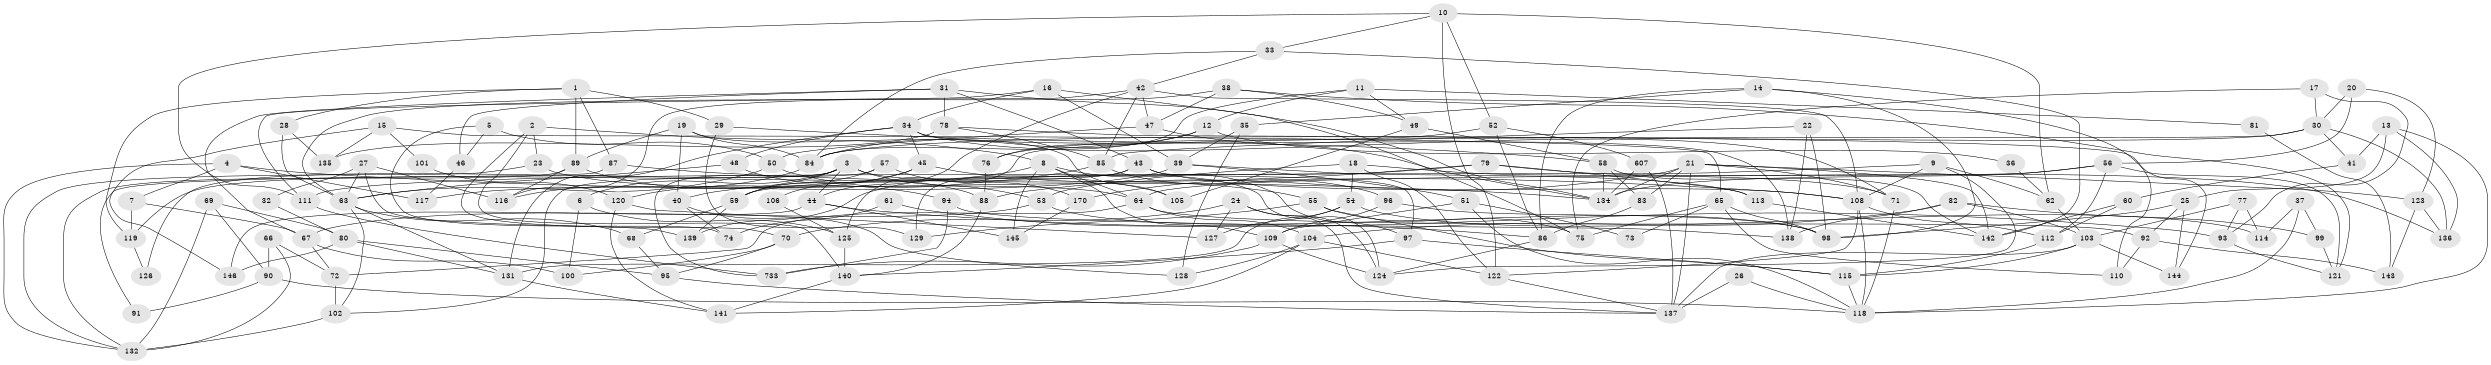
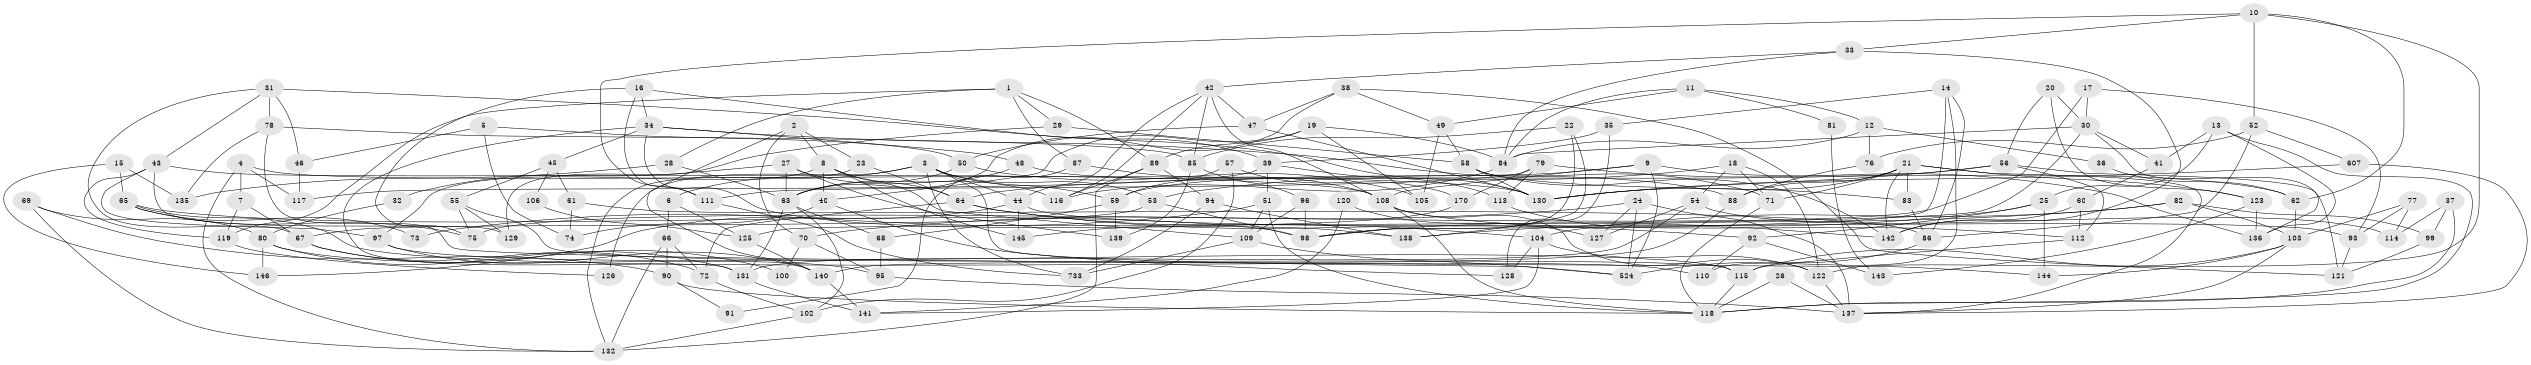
  graph {
    node [color=gray90 style=filled]
    1
    28
    29
    87
    89
    119
    135
    63
    58
    129
    108
    91
    132
    116
    94
    126
    2
    8
    23
    70
    140
    40
    64
    97
    109
    145
    100
    95
    141
    3
    6
    44
    53
    59
-   124
+   124 [label=524]
    n36 [label=733]
    66
    125
    146
    93
    67
    98
    139
    68
    4
    7
    117
-   134
+   134 [label=130]
    5
    46
    50
    74
    105
    72
    90
    128
    92
    104
    115
    9
    62
    103
    122
    118
    112
    10
    33
    52
    111
    84
    142
    42
    76
    86
    n75 [label=607]
    137
    11
    12
    49
    81
    36
    143
    88
    13
    25
    41
    136
    144
    60
    14
    35
    110
    39
    15
    65
-   101
    75
    73
    120
    16
    34
    71
    138
    45
    48
    131
    51
    113
    17
    30
    121
    18
    54
    127
    114
    19
    20
    56
    123
    21
    83
    22
    85
    96
    24
    26
    27
    32
    80
    102
    31
    43
    78
    47
    55
    106
    37
    99
    38
    57
    n141 [label=170]
    61
    69
    77
    79
    82
    1 -- 28
    1 -- 29
    1 -- 87
    1 -- 89
    1 -- 119
    28 -- 135
    28 -- 63
    29 -- 58
    29 -- 129
    87 -- 108
    87 -- 91
    89 -- 132
    89 -- 116
    89 -- 94
    119 -- 126
    63 -- 68
    63 -- 131
    63 -- 102
    58 -- 134
    58 -- 142
    58 -- 83
    108 -- 122
    108 -- 118
    108 -- 112
    94 -- n36
    94 -- 138
    2 -- 8
    2 -- 23
    2 -- 70
    2 -- 140
    8 -- 40
    8 -- 64
    8 -- 97
    8 -- 109
    8 -- 145
    23 -- 132
    23 -- 64
    70 -- 100
    70 -- 95
    140 -- 141
    40 -- 74
    40 -- 128
    64 -- 72
    64 -- 92
    64 -- 104
    97 -- 140
    97 -- 115
    109 -- 124
    109 -- n36
    95 -- 137
    3 -- 126
    3 -- 6
    3 -- 44
    3 -- 53
    3 -- 59
    3 -- 124
    3 -- n36
-   6 -- 100
+   6 -- 66
    6 -- 125
    44 -- 145
    44 -- 146
    44 -- 93
    53 -- 67
    53 -- 98
    59 -- 139
    59 -- 68
    66 -- 132
    66 -- 72
    66 -- 90
    125 -- 140
    93 -- 121
    67 -- 100
    67 -- 72
    68 -- 95
    4 -- 132
    4 -- 7
    4 -- 117
    4 -- 134
    7 -- 119
    7 -- 67
    5 -- 46
    5 -- 50
    5 -- 74
    46 -- 117
    50 -- 63
    50 -- 105
    72 -- 102
    90 -- 91
    90 -- 118
    92 -- 143
    92 -- 110
    104 -- 141
    104 -- 128
    104 -- 122
    115 -- 118
    9 -- 108
    9 -- 59
    9 -- 124
    9 -- 62
    62 -- 103
    103 -- 115
    103 -- 137
    103 -- 144
    122 -- 137
    112 -- 115
    10 -- 62
    10 -- 122
    10 -- 33
    10 -- 52
    10 -- 111
    33 -- 84
    33 -- 142
    33 -- 42
    52 -- 76
    52 -- 86
    52 -- n75
    111 -- n36
    84 -- 116
    42 -- 108
    42 -- 116
    42 -- 44
    42 -- 85
    42 -- 47
    76 -- 88
    86 -- 124
    n75 -- 134
    n75 -- 137
    11 -- 84
    11 -- 12
    11 -- 49
    11 -- 81
    12 -- 84
    12 -- 76
    12 -- 36
    49 -- 58
    49 -- 105
    81 -- 143
    36 -- 62
    88 -- 140
    13 -- 118
    13 -- 25
    13 -- 41
    13 -- 136
    25 -- 98
    25 -- 92
    25 -- 144
    41 -- 60
    60 -- 112
    60 -- 142
    14 -- 98
    14 -- 86
    14 -- 35
    14 -- 110
    35 -- 128
    35 -- 39
    39 -- 117
    39 -- 51
    39 -- 113
    15 -- 135
    15 -- 146
    15 -- 65
-   15 -- 101
    65 -- 98
    65 -- 110
    65 -- 75
    65 -- 73
-   101 -- 120
    120 -- 141
    120 -- 127
    16 -- 111
    16 -- 39
    16 -- 75
    16 -- 34
    34 -- 71
    34 -- 138
    34 -- 45
    34 -- 48
    34 -- 131
    71 -- 118
-   45 -- 120
+   45 -- 61
    45 -- 55
    45 -- 106
    48 -- 63
    48 -- 88
    131 -- 141
    51 -- 109
    51 -- 118
    51 -- 73
    113 -- 142
    17 -- 93
    17 -- 75
    17 -- 30
    30 -- 125
    30 -- 84
    30 -- 41
    30 -- 136
    18 -- 53
    18 -- 122
    18 -- 71
    18 -- 54
    54 -- 131
    54 -- 127
    54 -- 114
    19 -- 89
    19 -- 40
    19 -- 105
    19 -- 84
    20 -- 30
    20 -- 56
    20 -- 123
    56 -- 64
    56 -- 134
    56 -- 112
    56 -- 121
    123 -- 143
    123 -- 136
    21 -- 134
    21 -- 142
    21 -- 137
    21 -- 88
    21 -- 71
    21 -- 123
    21 -- 83
    83 -- 86
    22 -- 98
    22 -- 138
    22 -- 85
    85 -- 139
    85 -- 96
    96 -- 109
    96 -- 98
    24 -- 70
    24 -- 124
    24 -- 137
    24 -- 127
    26 -- 118
    26 -- 137
    27 -- 63
    27 -- 116
    27 -- 139
    27 -- 32
    32 -- 80
    80 -- 95
    80 -- 146
    80 -- 131
    102 -- 132
    31 -- 67
    31 -- 134
    31 -- 46
    31 -- 43
    31 -- 78
    43 -- 119
    43 -- 129
    43 -- 108
    43 -- 97
    78 -- 135
    78 -- 144
    78 -- 85
    47 -- 134
    47 -- 50
    55 -- 129
    55 -- 115
    55 -- 75
    106 -- 125
    37 -- 118
    37 -- 114
    37 -- 99
    99 -- 121
    38 -- 63
    38 -- 49
    38 -- 121
    38 -- 47
    57 -- 59
    57 -- 102
    57 -- n141
    n141 -- 145
    61 -- 74
    61 -- 86
    69 -- 132
    69 -- 90
    69 -- 80
    77 -- 93
    77 -- 103
    77 -- 114
    79 -- 111
    79 -- 136
    79 -- 113
    79 -- n141
    82 -- 104
    82 -- 103
    82 -- 138
    82 -- 99
  }
